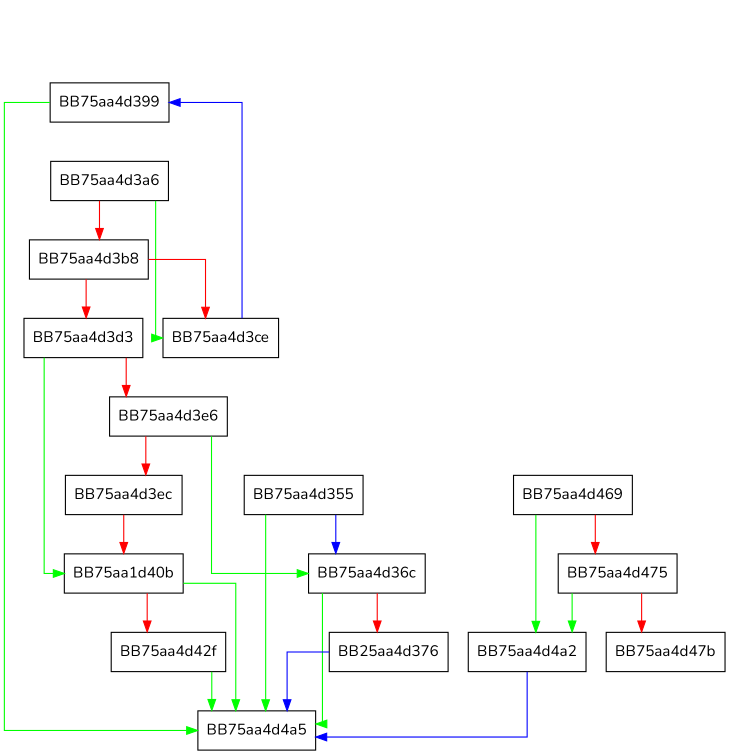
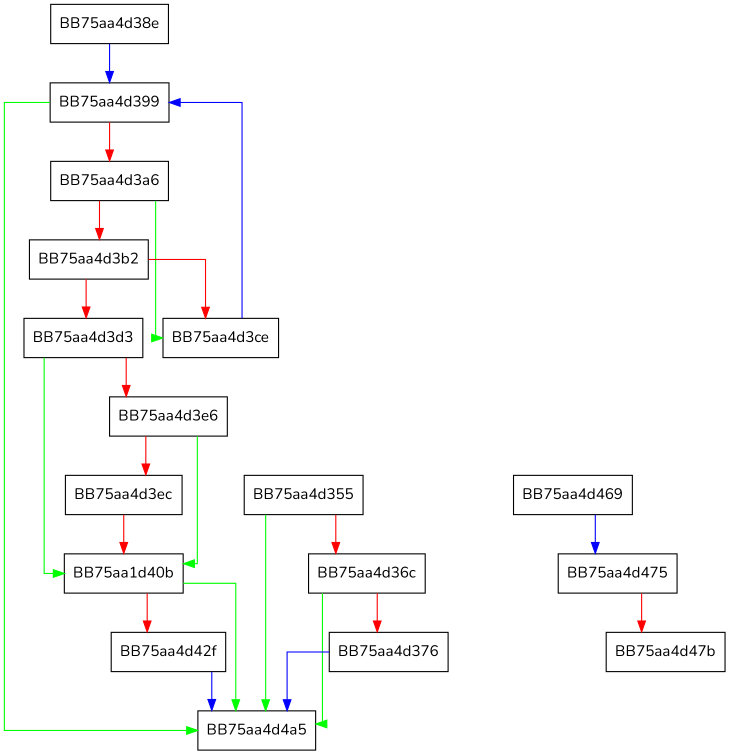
  digraph {
    fontname=Nunito
    splines=ortho
    node [fontname=Nunito shape=box]
    edge [color=red fontname=Nunito]
+   BB75aa4d38e
    BB75aa4d399
    BB75aa4d355
    BB75aa4d4a5
    BB75aa4d36c
    BB75aa4d3a6
-   BB75aa4d376 [label=BB25aa4d376]
+   BB75aa4d376
    BB75aa4d3ce
-   BB75aa4d3b8
+   BB75aa4d3b8 [label=BB75aa4d3b2]
    BB75aa4d3d3
    n11 [label=BB75aa1d40b]
    BB75aa4d3e6
    BB75aa4d42f
    BB75aa4d3ec
    BB75aa4d469
-   BB75aa4d4a2
    BB75aa4d475
    BB75aa4d47b
+   BB75aa4d38e -> BB75aa4d399 [color=blue]
    BB75aa4d399 -> BB75aa4d4a5 [color=green]
+   BB75aa4d399 -> BB75aa4d3a6
    BB75aa4d355 -> BB75aa4d4a5 [color=green]
-   BB75aa4d355 -> BB75aa4d36c [color=blue]
+   BB75aa4d355 -> BB75aa4d36c
    BB75aa4d36c -> BB75aa4d4a5 [color=green]
    BB75aa4d36c -> BB75aa4d376
    BB75aa4d3a6 -> BB75aa4d3ce [color=green]
    BB75aa4d3a6 -> BB75aa4d3b8
    BB75aa4d376 -> BB75aa4d4a5 [color=blue]
    BB75aa4d3ce -> BB75aa4d399 [color=blue]
    BB75aa4d3b8 -> BB75aa4d3ce
    BB75aa4d3b8 -> BB75aa4d3d3
    BB75aa4d3d3 -> n11 [color=green]
    BB75aa4d3d3 -> BB75aa4d3e6
    n11 -> BB75aa4d4a5 [color=green]
    n11 -> BB75aa4d42f
-   BB75aa4d3e6 -> BB75aa4d36c [color=green]
+   BB75aa4d3e6 -> n11 [color=green]
    BB75aa4d3e6 -> BB75aa4d3ec
-   BB75aa4d42f -> BB75aa4d4a5 [color=green]
+   BB75aa4d42f -> BB75aa4d4a5 [color=blue]
    BB75aa4d3ec -> n11
-   BB75aa4d469 -> BB75aa4d4a2 [color=green]
-   BB75aa4d469 -> BB75aa4d475
-   BB75aa4d4a2 -> BB75aa4d4a5 [color=blue]
-   BB75aa4d475 -> BB75aa4d4a2 [color=green]
+   BB75aa4d469 -> BB75aa4d475 [color=blue]
    BB75aa4d475 -> BB75aa4d47b
  }
